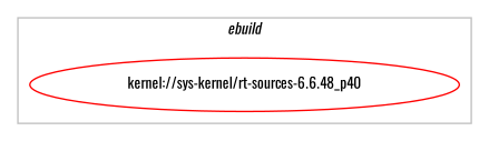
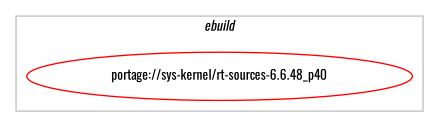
  digraph {
    compound=true
    concentrate=true
    fontname=Oswald
    fontsize=10
    newrank=true
    rankdir=LR
    ranksep=1.5
-   n1 [color=red fontname=Oswald fontsize=10 label="kernel://sys-kernel/rt-sources-6.6.48_p40" width=4]
+   n1 [color=red fontname=Oswald fontsize=10 label="portage://sys-kernel/rt-sources-6.6.48_p40" width=4]
    subgraph cluster_1 {
      color=gray
      label=<<i>ebuild</i>>
      n1
    }
    subgraph cluster_2 {
      color=gray
      label=<<i>dependencies</i>>
      subgraph cluster_3 {
        color=gray
        fillcolor="#eeeeee"
        label=<<i>compile</i>>
        style=filled
      }
      subgraph cluster_4 {
        color=gray
        fillcolor="#eeeeee"
        label=<<i>compile and run</i>>
        style=filled
      }
      subgraph cluster_5 {
        color=gray
        fillcolor="#eeeeee"
        label=<<i>run</i>>
        style=filled
      }
    }
    subgraph cluster_6 {
      color=gray
      label=<<i>candidates</i>>
      rank=same
    }
  }
